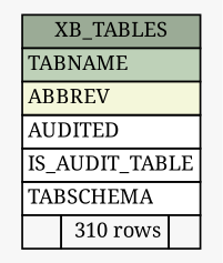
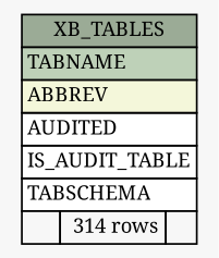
  digraph {
    bgcolor="#f7f7f7"
    fontname="Noto Serif"
    fontsize=11
    nodesep=0.18
    rankdir=RL
    ranksep=0.46
-   n1 [fontname="Noto Serif" fontsize=11 label=<     <TABLE BORDER="0" CELLBORDER="1" CELLSPACING="0" BGCOLOR="#ffffff">       <TR><TD COLSPAN="3" BGCOLOR="#9bab96" ALIGN="CENTER">XB_TABLES</TD></TR>       <TR><TD PORT="TABNAME" COLSPAN="3" BGCOLOR="#bed1b8" ALIGN="LEFT">TABNAME</TD></TR>       <TR><TD PORT="ABBREV" COLSPAN="3" BGCOLOR="#f4f7da" ALIGN="LEFT">ABBREV</TD></TR>       <TR><TD PORT="AUDITED" COLSPAN="3" ALIGN="LEFT">AUDITED</TD></TR>       <TR><TD PORT="IS_AUDIT_TABLE" COLSPAN="3" ALIGN="LEFT">IS_AUDIT_TABLE</TD></TR>       <TR><TD PORT="TABSCHEMA" COLSPAN="3" ALIGN="LEFT">TABSCHEMA</TD></TR>       <TR><TD ALIGN="LEFT" BGCOLOR="#f7f7f7">  </TD><TD ALIGN="RIGHT" BGCOLOR="#f7f7f7">310 rows</TD><TD ALIGN="RIGHT" BGCOLOR="#f7f7f7">  </TD></TR>     </TABLE>> shape=plaintext]
+   n1 [fontname="Noto Serif" fontsize=11 label=<     <TABLE BORDER="0" CELLBORDER="1" CELLSPACING="0" BGCOLOR="#ffffff">       <TR><TD COLSPAN="3" BGCOLOR="#9bab96" ALIGN="CENTER">XB_TABLES</TD></TR>       <TR><TD PORT="TABNAME" COLSPAN="3" BGCOLOR="#bed1b8" ALIGN="LEFT">TABNAME</TD></TR>       <TR><TD PORT="ABBREV" COLSPAN="3" BGCOLOR="#f4f7da" ALIGN="LEFT">ABBREV</TD></TR>       <TR><TD PORT="AUDITED" COLSPAN="3" ALIGN="LEFT">AUDITED</TD></TR>       <TR><TD PORT="IS_AUDIT_TABLE" COLSPAN="3" ALIGN="LEFT">IS_AUDIT_TABLE</TD></TR>       <TR><TD PORT="TABSCHEMA" COLSPAN="3" ALIGN="LEFT">TABSCHEMA</TD></TR>       <TR><TD ALIGN="LEFT" BGCOLOR="#f7f7f7">  </TD><TD ALIGN="RIGHT" BGCOLOR="#f7f7f7">314 rows</TD><TD ALIGN="RIGHT" BGCOLOR="#f7f7f7">  </TD></TR>     </TABLE>> shape=plaintext]
  }
